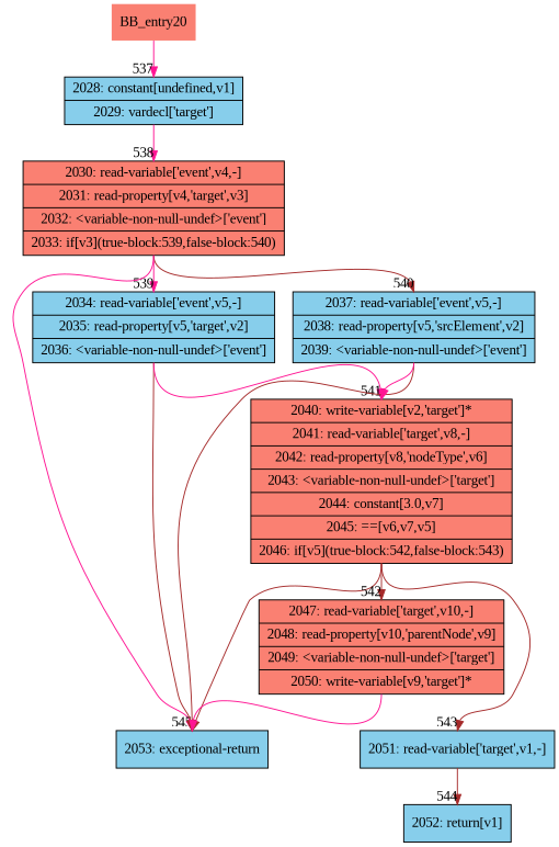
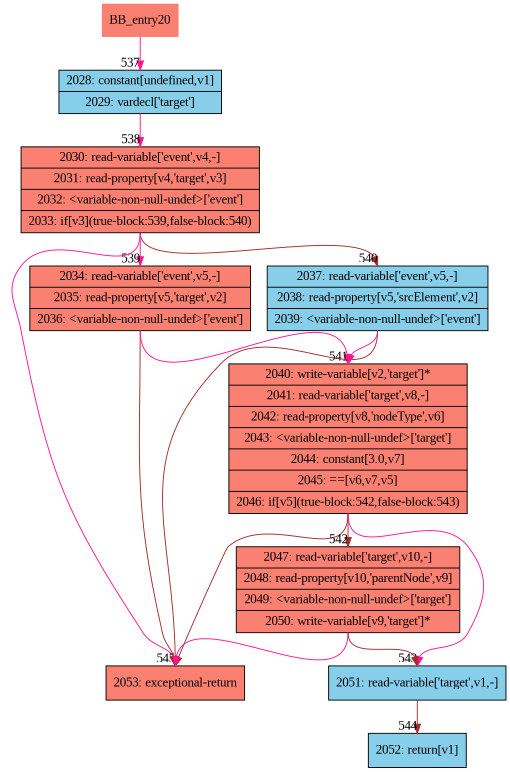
  digraph {
    fontname="Liberation Serif"
    rankdir=TD
    node [fillcolor=salmon fontname="Liberation Serif" shape=record style=filled]
    edge [color=brown fontname="Liberation Serif" headport=n tailport=s]
    BB_entry20 [shape=none]
    n2 [fillcolor=skyblue label="{2028: constant[undefined,v1]|2029: vardecl['target']}"]
    n3 [label="{2030: read-variable['event',v4,-]|2031: read-property[v4,'target',v3]|2032: \<variable-non-null-undef\>['event']|2033: if[v3](true-block:539,false-block:540)}"]
-   n4 [fillcolor=skyblue label="{2034: read-variable['event',v5,-]|2035: read-property[v5,'target',v2]|2036: \<variable-non-null-undef\>['event']}"]
+   n4 [label="{2034: read-variable['event',v5,-]|2035: read-property[v5,'target',v2]|2036: \<variable-non-null-undef\>['event']}"]
    n5 [fillcolor=skyblue label="{2037: read-variable['event',v5,-]|2038: read-property[v5,'srcElement',v2]|2039: \<variable-non-null-undef\>['event']}"]
-   n6 [fillcolor=skyblue label="{2053: exceptional-return}"]
+   n6 [label="{2053: exceptional-return}"]
    n7 [label="{2040: write-variable[v2,'target']*|2041: read-variable['target',v8,-]|2042: read-property[v8,'nodeType',v6]|2043: \<variable-non-null-undef\>['target']|2044: constant[3.0,v7]|2045: ==[v6,v7,v5]|2046: if[v5](true-block:542,false-block:543)}"]
    n8 [label="{2047: read-variable['target',v10,-]|2048: read-property[v10,'parentNode',v9]|2049: \<variable-non-null-undef\>['target']|2050: write-variable[v9,'target']*}"]
    n9 [fillcolor=skyblue label="{2051: read-variable['target',v1,-]}"]
    n10 [fillcolor=skyblue label="{2052: return[v1]}"]
    BB_entry20 -> n2 [color=deeppink headlabel="    537"]
    n2 -> n3 [color=deeppink headlabel="      538"]
    n3 -> n4 [color=deeppink headlabel="      539"]
    n3 -> n5 [headlabel="      540"]
    n3 -> n6 [color=deeppink headlabel="      545"]
    n4 -> n6
    n4 -> n7 [color=deeppink headlabel="      541"]
    n5 -> n6
    n5 -> n7 [color=deeppink]
    n7 -> n6
    n7 -> n8 [headlabel="      542"]
-   n7 -> n9 [headlabel="      543"]
+   n7 -> n9 [color=deeppink headlabel="      543"]
    n8 -> n6 [color=deeppink]
+   n8 -> n9
    n9 -> n10 [headlabel="      544"]
  }
